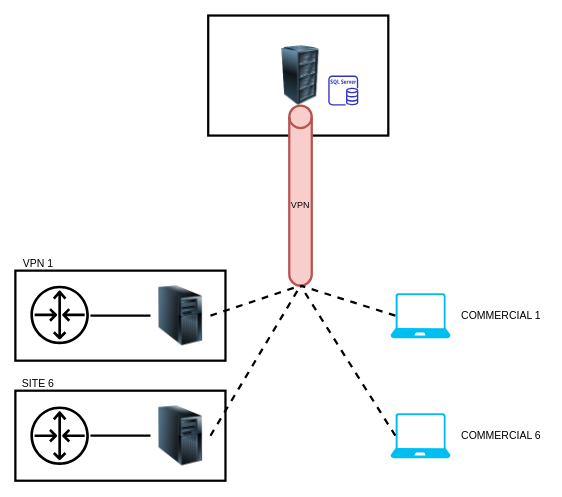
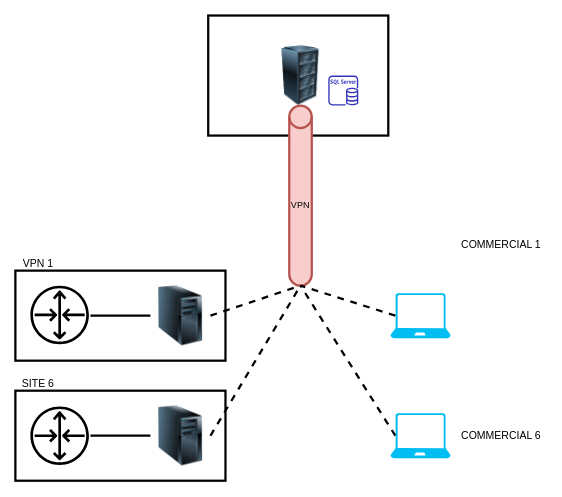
  <mxCell id="0" />
  <mxCell id="1" parent="0" />
  <mxCell id="2" value="" style="rounded=0;whiteSpace=wrap;html=1;fillColor=none;strokeWidth=3;" vertex="1" parent="1"><mxGeometry x="277" y="20" width="240" height="160" as="geometry" /></mxCell>
  <mxCell id="3" value="" style="rounded=0;whiteSpace=wrap;html=1;strokeWidth=3;fillColor=none;" vertex="1" parent="1"><mxGeometry x="20" y="360" width="280" height="120" as="geometry" /></mxCell>
  <mxCell id="4" value="" style="rounded=0;whiteSpace=wrap;html=1;strokeWidth=3;fillColor=none;" vertex="1" parent="1"><mxGeometry x="20" y="520" width="280" height="120" as="geometry" /></mxCell>
  <mxCell id="5" value="" style="image;html=1;image=img/lib/clip_art/computers/Server_Rack_128x128.png" vertex="1" parent="1"><mxGeometry x="360" y="60" width="80" height="80" as="geometry" /></mxCell>
  <mxCell id="6" value="" style="image;html=1;image=img/lib/clip_art/computers/Server_Tower_128x128.png" vertex="1" parent="1"><mxGeometry x="200" y="540" width="80" height="80" as="geometry" /></mxCell>
  <mxCell id="7" value="" style="image;html=1;image=img/lib/clip_art/computers/Server_Tower_128x128.png" vertex="1" parent="1"><mxGeometry x="200" y="380" width="80" height="80" as="geometry" /></mxCell>
  <mxCell id="8" value="" style="verticalLabelPosition=bottom;html=1;verticalAlign=top;align=center;strokeColor=none;fillColor=#00BEF2;shape=mxgraph.azure.laptop;pointerEvents=1;" vertex="1" parent="1"><mxGeometry x="520" y="390" width="80" height="60" as="geometry" /></mxCell>
  <mxCell id="9" value="" style="verticalLabelPosition=bottom;html=1;verticalAlign=top;align=center;strokeColor=none;fillColor=#00BEF2;shape=mxgraph.azure.laptop;pointerEvents=1;" vertex="1" parent="1"><mxGeometry x="520" y="550" width="80" height="60" as="geometry" /></mxCell>
  <mxCell id="10" value="VPN" style="shape=cylinder3;whiteSpace=wrap;html=1;boundedLbl=1;backgroundOutline=1;size=15;strokeWidth=3;fillColor=#f8cecc;rotation=0;strokeColor=#b85450;" vertex="1" parent="1"><mxGeometry x="385" y="140" width="30" height="240" as="geometry" /></mxCell>
  <mxCell id="11" value="" style="endArrow=none;dashed=1;html=1;exitX=1;exitY=0.5;exitDx=0;exitDy=0;strokeWidth=3;entryX=0.5;entryY=1;entryDx=0;entryDy=0;entryPerimeter=0;" edge="1" parent="1" source="7" target="10"><mxGeometry width="50" height="50" relative="1" as="geometry"><mxPoint x="349" y="430" as="sourcePoint" /><mxPoint x="370" y="390" as="targetPoint" /></mxGeometry></mxCell>
  <mxCell id="12" value="" style="endArrow=none;dashed=1;html=1;exitX=1;exitY=0.5;exitDx=0;exitDy=0;strokeWidth=3;" edge="1" parent="1" source="6"><mxGeometry width="50" height="50" relative="1" as="geometry"><mxPoint x="290" y="430" as="sourcePoint" /><mxPoint x="400" y="380" as="targetPoint" /></mxGeometry></mxCell>
  <mxCell id="13" value="" style="endArrow=none;dashed=1;html=1;exitX=0.08;exitY=0.5;exitDx=0;exitDy=0;strokeWidth=3;exitPerimeter=0;" edge="1" parent="1" source="9"><mxGeometry width="50" height="50" relative="1" as="geometry"><mxPoint x="290" y="550" as="sourcePoint" /><mxPoint x="400" y="380" as="targetPoint" /></mxGeometry></mxCell>
  <mxCell id="14" value="" style="endArrow=none;dashed=1;html=1;exitX=0.08;exitY=0.5;exitDx=0;exitDy=0;strokeWidth=3;exitPerimeter=0;" edge="1" parent="1" source="8"><mxGeometry width="50" height="50" relative="1" as="geometry"><mxPoint x="290" y="430" as="sourcePoint" /><mxPoint x="400" y="380" as="targetPoint" /></mxGeometry></mxCell>
  <mxCell id="15" value="" style="endArrow=none;html=1;strokeWidth=3;entryX=0;entryY=0.5;entryDx=0;entryDy=0;" edge="1" parent="1" target="7"><mxGeometry width="50" height="50" relative="1" as="geometry"><mxPoint x="120" y="420" as="sourcePoint" /><mxPoint x="290" y="320" as="targetPoint" /></mxGeometry></mxCell>
  <mxCell id="16" value="" style="endArrow=none;html=1;strokeWidth=3;entryX=0;entryY=0.5;entryDx=0;entryDy=0;" edge="1" parent="1" target="6"><mxGeometry width="50" height="50" relative="1" as="geometry"><mxPoint x="120" y="580" as="sourcePoint" /><mxPoint x="210" y="470" as="targetPoint" /></mxGeometry></mxCell>
  <mxCell id="17" value="" style="outlineConnect=0;fontColor=#232F3E;gradientColor=none;strokeColor=none;dashed=0;verticalLabelPosition=bottom;verticalAlign=top;align=center;html=1;fontSize=12;fontStyle=0;aspect=fixed;pointerEvents=1;shape=mxgraph.aws4.router;fillColor=#000000;" vertex="1" parent="1"><mxGeometry x="40" y="380" width="78" height="78" as="geometry" /></mxCell>
  <mxCell id="18" value="" style="outlineConnect=0;fontColor=#232F3E;gradientColor=none;strokeColor=none;dashed=0;verticalLabelPosition=bottom;verticalAlign=top;align=center;html=1;fontSize=12;fontStyle=0;aspect=fixed;pointerEvents=1;shape=mxgraph.aws4.router;fillColor=#000000;" vertex="1" parent="1"><mxGeometry x="40" y="541" width="78" height="78" as="geometry" /></mxCell>
  <mxCell id="19" value="&lt;font style=&quot;font-size: 14px&quot;&gt;VPN 1&lt;/font&gt;" style="text;html=1;align=center;verticalAlign=middle;resizable=0;points=[];autosize=1;" vertex="1" parent="1"><mxGeometry x="20" y="340" width="60" height="20" as="geometry" /></mxCell>
  <mxCell id="20" value="&lt;font style=&quot;font-size: 14px&quot;&gt;SITE 6&lt;/font&gt;" style="text;html=1;align=center;verticalAlign=middle;resizable=0;points=[];autosize=1;" vertex="1" parent="1"><mxGeometry x="20" y="500" width="60" height="20" as="geometry" /></mxCell>
- <mxCell id="21" value="&lt;font style=&quot;font-size: 14px&quot;&gt;COMMERCIAL 1&lt;/font&gt;" style="text;html=1;align=center;verticalAlign=middle;resizable=0;points=[];autosize=1;" vertex="1" parent="1"><mxGeometry x="607" y="410" width="120" height="20" as="geometry" /></mxCell>
+ <mxCell id="21" value="&lt;font style=&quot;font-size: 14px&quot;&gt;COMMERCIAL 1&lt;/font&gt;" style="text;html=1;align=center;verticalAlign=middle;resizable=0;points=[];autosize=1;" vertex="1" parent="1"><mxGeometry x="607" y="315" width="120" height="20" as="geometry" /></mxCell>
  <mxCell id="22" value="&lt;font style=&quot;font-size: 14px&quot;&gt;COMMERCIAL 6&lt;/font&gt;" style="text;html=1;align=center;verticalAlign=middle;resizable=0;points=[];autosize=1;" vertex="1" parent="1"><mxGeometry x="607" y="570" width="120" height="20" as="geometry" /></mxCell>
  <mxCell id="23" value="" style="outlineConnect=0;fontColor=#232F3E;gradientColor=none;fillColor=#3334B9;strokeColor=none;dashed=0;verticalLabelPosition=bottom;verticalAlign=top;align=center;html=1;fontSize=12;fontStyle=0;aspect=fixed;pointerEvents=1;shape=mxgraph.aws4.rds_sql_server_instance;" vertex="1" parent="1"><mxGeometry x="437" y="100" width="40" height="40" as="geometry" /></mxCell>
